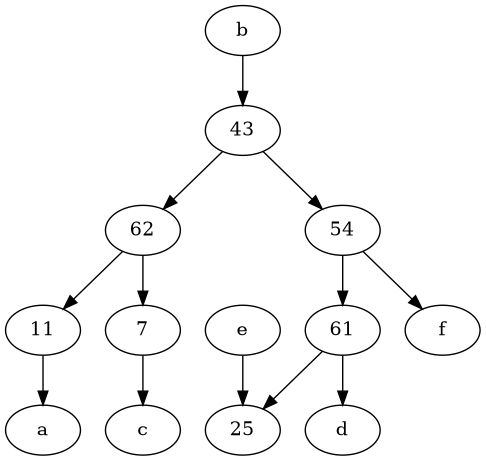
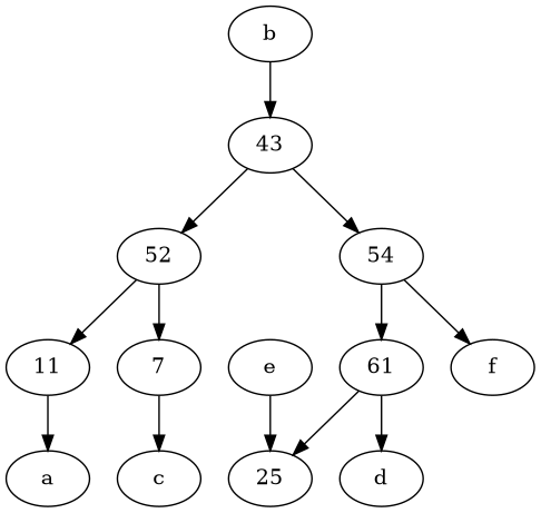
  digraph {
    n1 [label=43]
    b
-   52 [label=62]
+   52
    54
    7
    11
    61
    f
    25
    d
    c
    a
    e
    n1 -> 52
    n1 -> 54
    b -> n1
    52 -> 7
    52 -> 11
    54 -> 61
    54 -> f
    7 -> c
    11 -> a
    61 -> 25
    61 -> d
    e -> 25
  }
